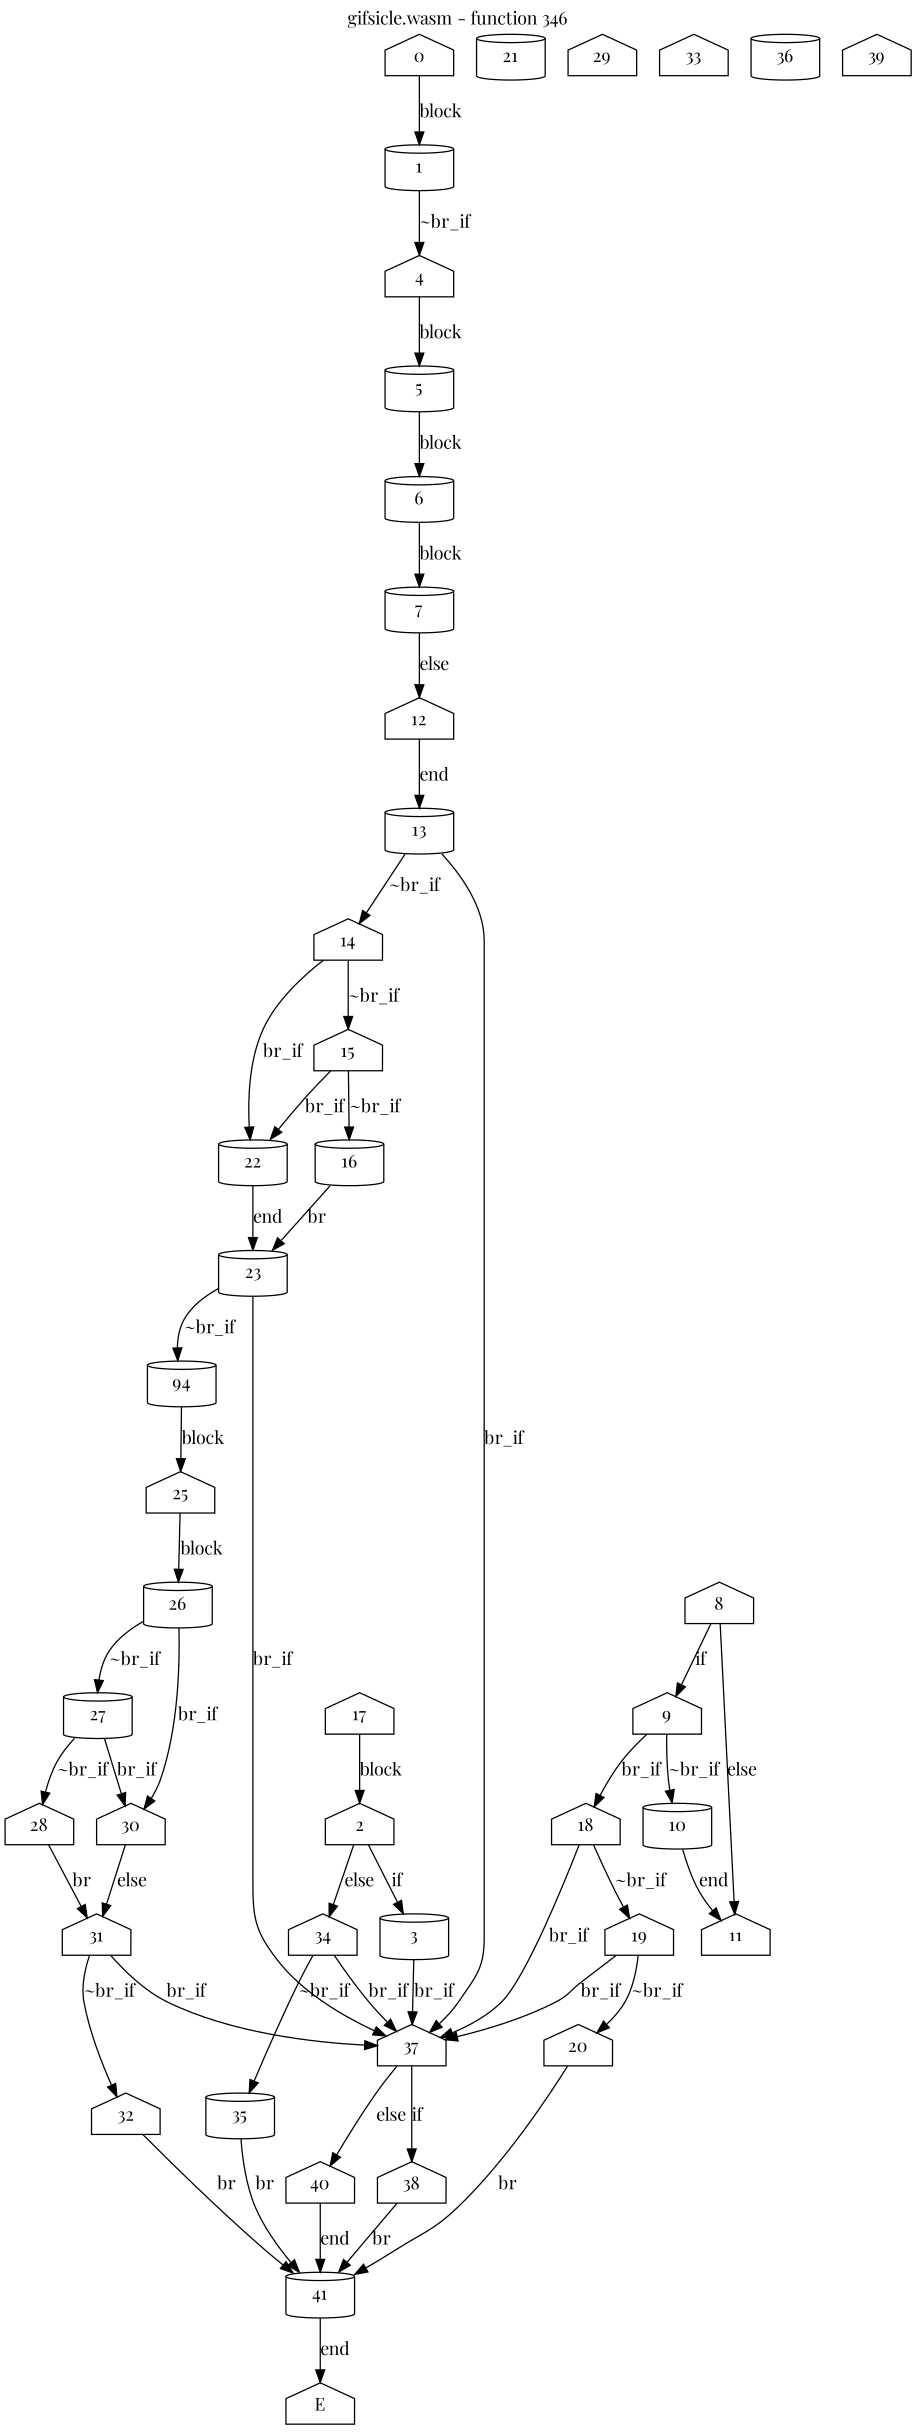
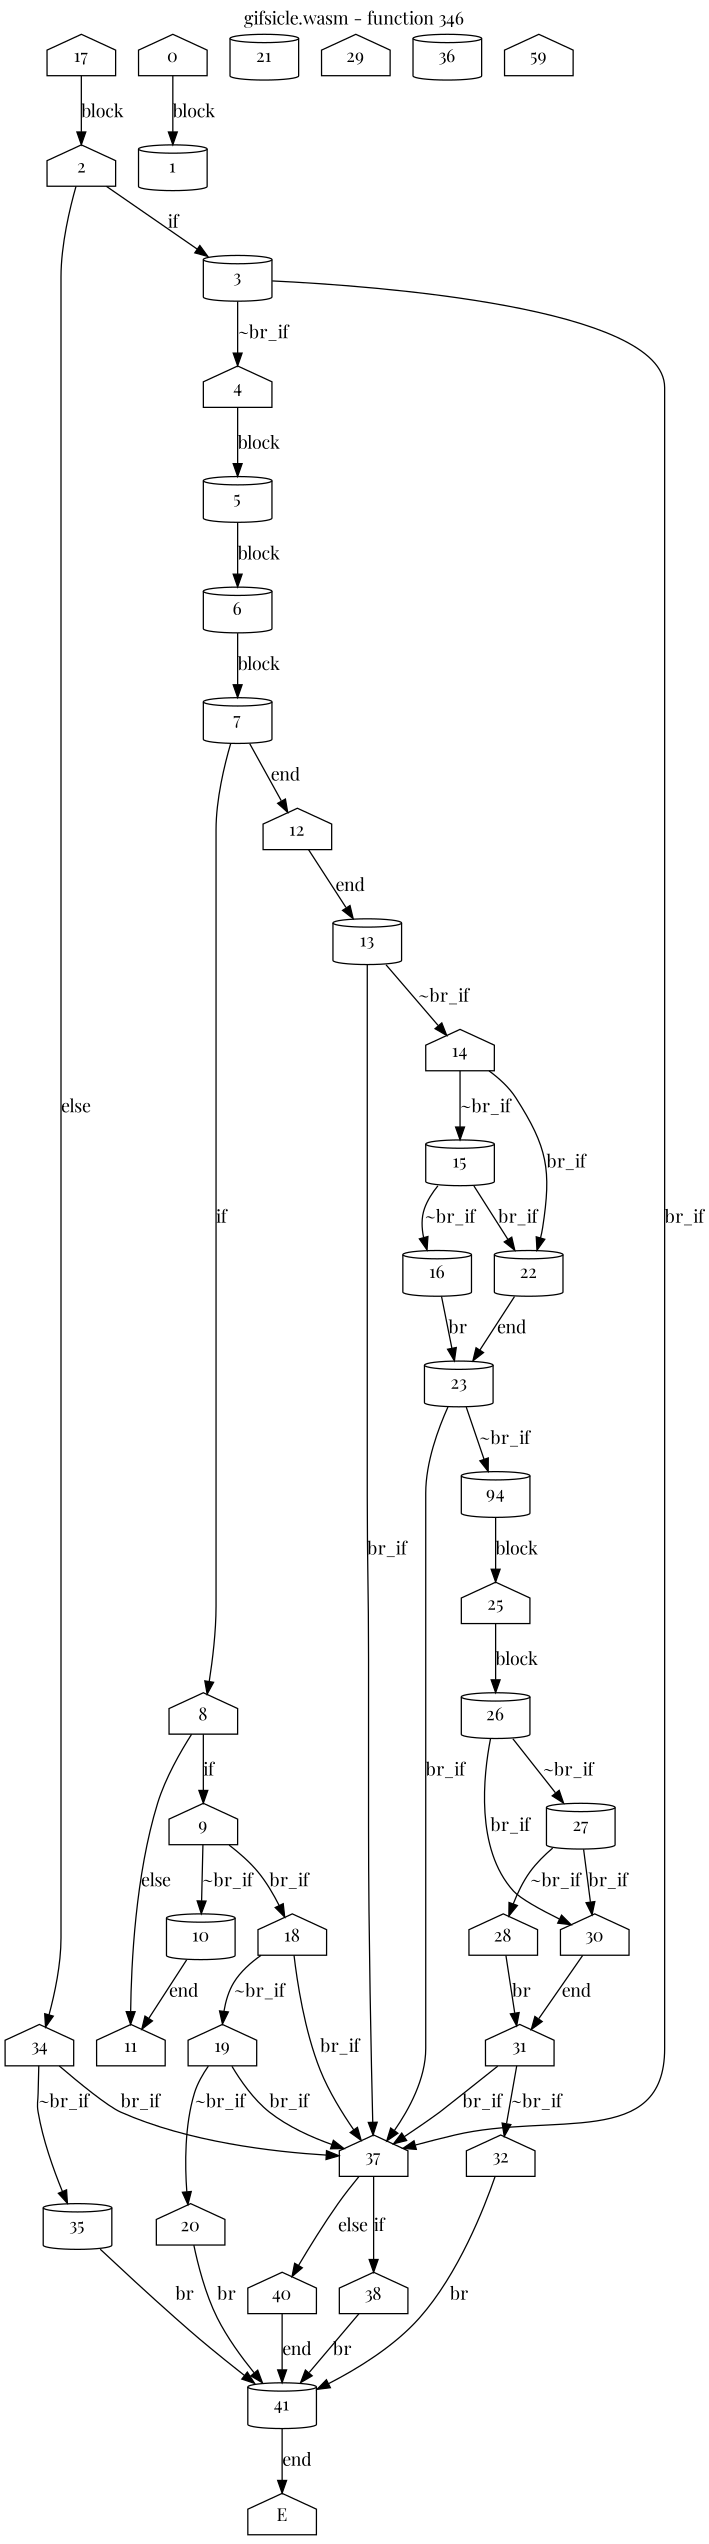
  digraph {
    fontname="Playfair Display"
    label="gifsicle.wasm - function 346"
    labelfontcolor=black
    labelfontname=Helvetica
    labelfontsize=16
    labelloc=t
    node [fontname="Playfair Display" shape=house fontcolor=black]
    edge [fontname="Playfair Display"]
    E [fontcolor=""]
    n2 [label=0]
    n3 [label=1 shape=cylinder]
    n4 [label=2]
    n5 [label=3 shape=cylinder]
    n6 [label=34]
    n7 [label=4]
    n8 [label=37]
    n9 [label=35 shape=cylinder]
    n10 [label=5 shape=cylinder]
    n11 [label=38]
    n12 [label=40]
    n13 [label=6 shape=cylinder]
    n14 [label=7 shape=cylinder]
    n15 [label=8]
    n16 [label=12]
    n17 [label=9]
    n18 [label=11]
    n19 [label=13 shape=cylinder]
    n20 [label=10 shape=cylinder]
    n21 [label=18]
    n22 [label=19]
    n23 [label=14]
-   n24 [label=15]
+   n24 [label=15 shape=cylinder]
    n25 [label=22 shape=cylinder]
    n26 [label=16 shape=cylinder]
    n27 [label=23 shape=cylinder]
    n28 [label=94 shape=cylinder]
    n29 [label=17]
    n30 [label=20]
    n31 [label=41 shape=cylinder]
    n32 [label=21 shape=cylinder]
    n33 [label=25]
    n34 [label=26 shape=cylinder]
    n35 [label=27 shape=cylinder]
    n36 [label=30]
    n37 [label=28]
    n38 [label=31]
    n39 [label=32]
    n40 [label=29]
-   n41 [label=33]
    n42 [label=36 shape=cylinder]
-   n43 [label=39]
+   n43 [label=59]
    n2 -> n3 [label=block]
    n4 -> n5 [label=if]
    n4 -> n6 [label=else]
-   n3 -> n7 [label="~br_if"]
+   n5 -> n7 [label="~br_if"]
    n5 -> n8 [label=br_if]
    n6 -> n8 [label=br_if]
    n6 -> n9 [label="~br_if"]
    n7 -> n10 [label=block]
    n8 -> n11 [label=if]
    n8 -> n12 [label=else]
    n9 -> n31 [label=br]
    n10 -> n13 [label=block]
    n11 -> n31 [label=br]
    n12 -> n31 [label=end]
    n13 -> n14 [label=block]
-   n14 -> n16 [label=else]
+   n14 -> n15 [label=if]
+   n14 -> n16 [label=end]
    n15 -> n17 [label=if]
    n15 -> n18 [label=else]
    n16 -> n19 [label=end]
    n17 -> n20 [label="~br_if"]
    n17 -> n21 [label=br_if]
    n19 -> n8 [label=br_if]
    n19 -> n23 [label="~br_if"]
    n20 -> n18 [label=end]
    n21 -> n8 [label=br_if]
    n21 -> n22 [label="~br_if"]
    n22 -> n8 [label=br_if]
    n22 -> n30 [label="~br_if"]
    n23 -> n24 [label="~br_if"]
    n23 -> n25 [label=br_if]
    n24 -> n25 [label=br_if]
    n24 -> n26 [label="~br_if"]
    n25 -> n27 [label=end]
    n26 -> n27 [label=br]
    n27 -> n8 [label=br_if]
    n27 -> n28 [label="~br_if"]
    n28 -> n33 [label=block]
    n29 -> n4 [label=block]
    n30 -> n31 [label=br]
    n31 -> E [label=end]
    n33 -> n34 [label=block]
    n34 -> n35 [label="~br_if"]
    n34 -> n36 [label=br_if]
    n35 -> n36 [label=br_if]
    n35 -> n37 [label="~br_if"]
-   n36 -> n38 [label=else]
+   n36 -> n38 [label=end]
    n37 -> n38 [label=br]
    n38 -> n8 [label=br_if]
    n38 -> n39 [label="~br_if"]
    n39 -> n31 [label=br]
  }
